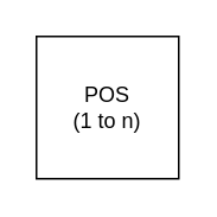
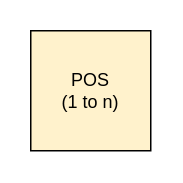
  <mxCell id="0" />
  <mxCell id="1" parent="0" />
- <mxCell id="2" value="POS&lt;div&gt;(1 to n)&lt;/div&gt;" style="whiteSpace=wrap;html=1;aspect=fixed;" vertex="1" parent="1"><mxGeometry x="20" y="20" width="80" height="80" as="geometry" /></mxCell>
+ <mxCell id="2" value="POS&lt;div&gt;(1 to n)&lt;/div&gt;" style="whiteSpace=wrap;html=1;aspect=fixed;fillColor=#fff2cc;" vertex="1" parent="1"><mxGeometry x="20" y="20" width="80" height="80" as="geometry" /></mxCell>
